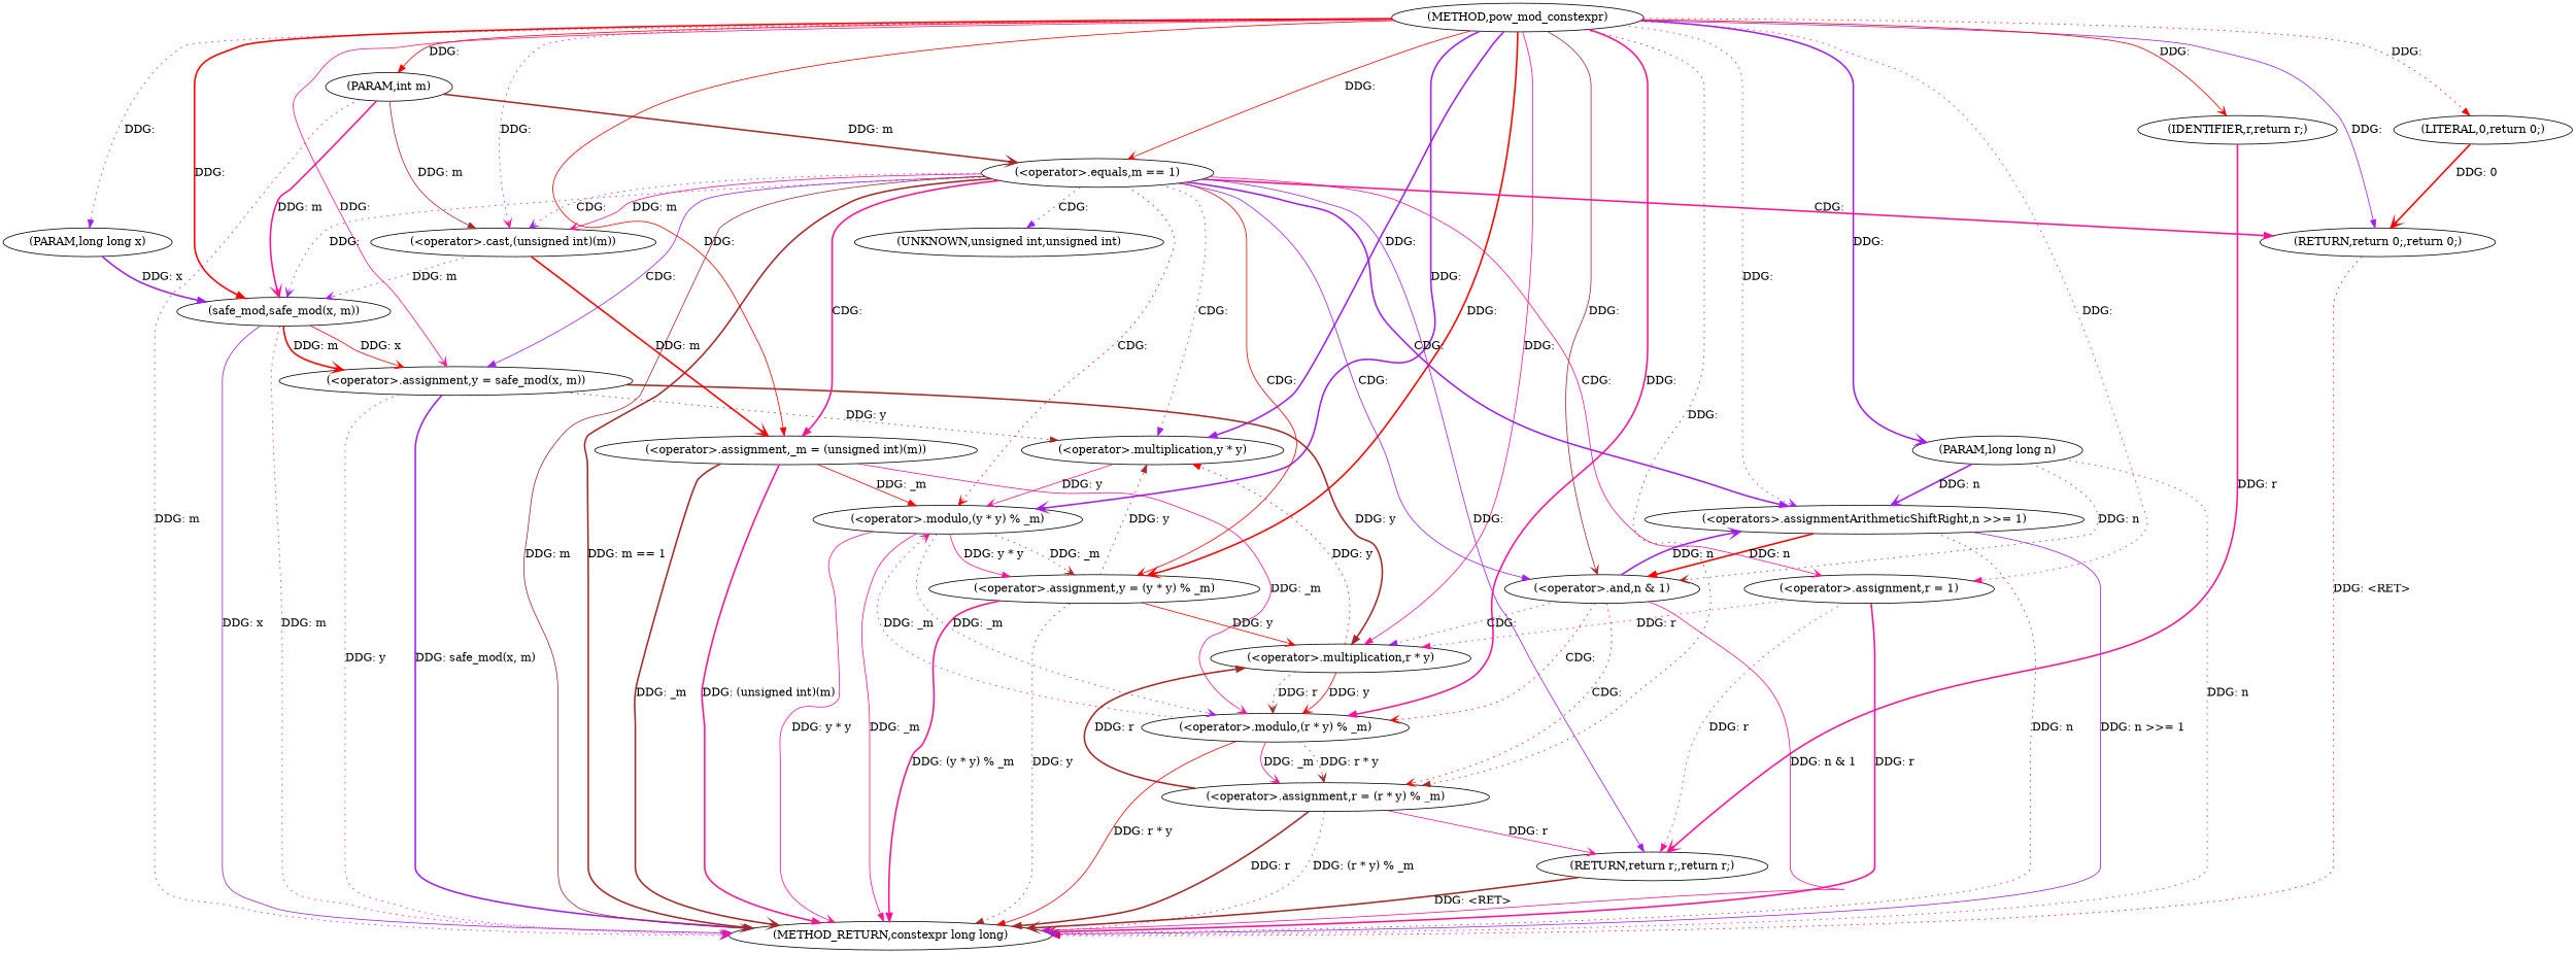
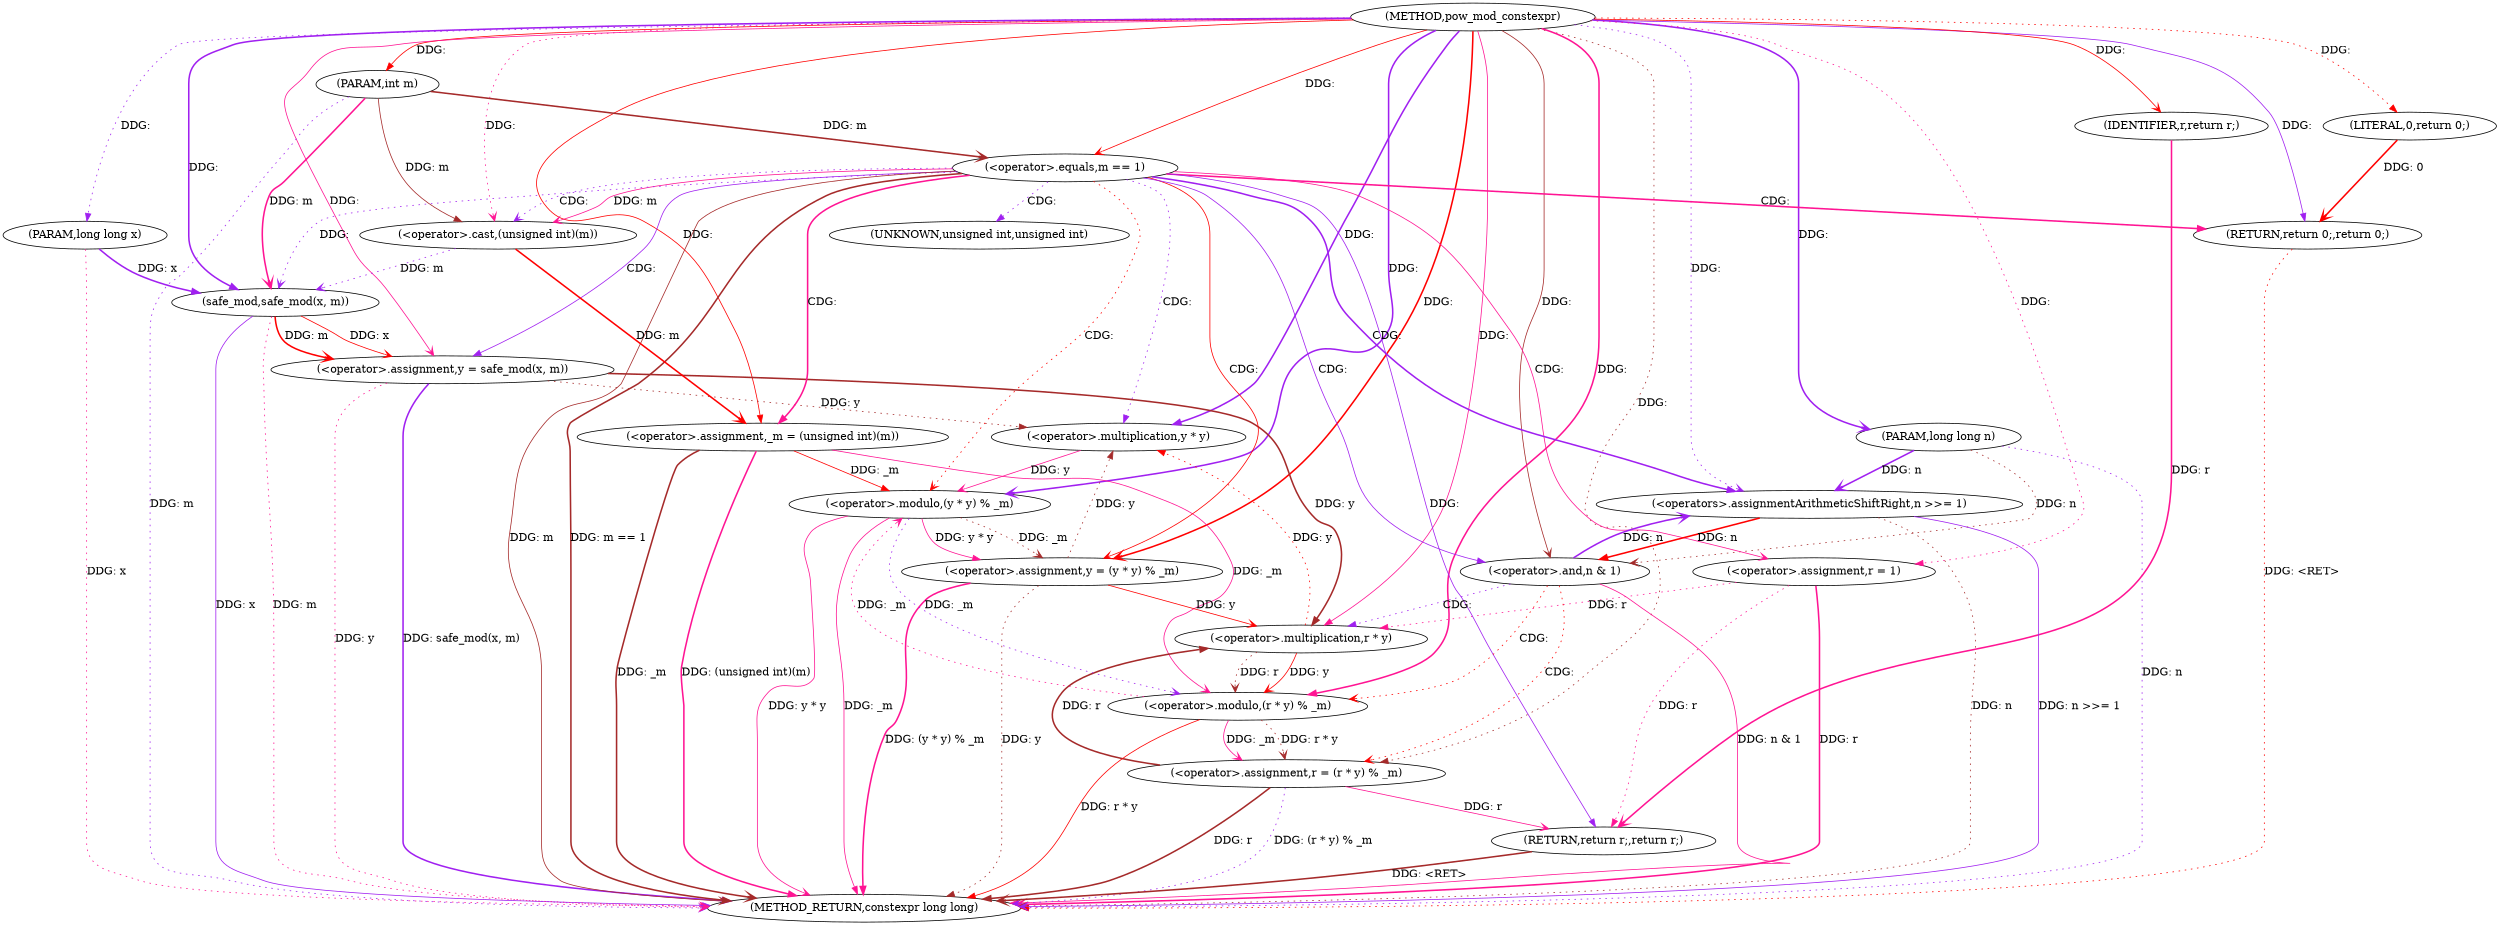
  digraph {
    edge [arrowhead=vee color=deeppink style=dotted]
    n1 [label="(METHOD,pow_mod_constexpr)"]
    n2 [label="(PARAM,long long x)"]
    n3 [label="(PARAM,long long n)"]
    n4 [label="(PARAM,int m)"]
    n5 [label="(<operator>.assignment,_m = (unsigned int)(m))"]
    n6 [label="(<operator>.assignment,r = 1)"]
    n7 [label="(<operator>.assignment,y = safe_mod(x, m))"]
    n8 [label="(<operator>.equals,m == 1)"]
    n9 [label="(RETURN,return 0;,return 0;)"]
    n10 [label="(IDENTIFIER,r,return r;)"]
    n11 [label="(LITERAL,0,return 0;)"]
    n12 [label="(<operator>.cast,(unsigned int)(m))"]
    n13 [label="(safe_mod,safe_mod(x, m))"]
    n14 [label="(<operator>.assignment,y = (y * y) % _m)"]
    n15 [label="(<operators>.assignmentArithmeticShiftRight,n >>= 1)"]
    n16 [label="(<operator>.and,n & 1)"]
    n17 [label="(<operator>.assignment,r = (r * y) % _m)"]
    n18 [label="(<operator>.modulo,(y * y) % _m)"]
    n19 [label="(<operator>.modulo,(r * y) % _m)"]
    n20 [label="(<operator>.multiplication,y * y)"]
    n21 [label="(<operator>.multiplication,r * y)"]
    n22 [label="(METHOD_RETURN,constexpr long long)"]
    n23 [label="(RETURN,return r;,return r;)"]
    n24 [label="(UNKNOWN,unsigned int,unsigned int)"]
    n1 -> n2 [arrowhead=normal color=purple label="DDG: "]
    n1 -> n3 [color=purple label="DDG: " style=bold]
    n1 -> n4 [arrowhead=normal color=red label="DDG: " style=solid]
    n1 -> n5 [arrowhead=normal color=red label="DDG: " style=solid]
    n1 -> n6 [arrowhead=normal label="DDG: "]
    n1 -> n7 [label="DDG: " style=solid]
    n1 -> n8 [color=red label="DDG: " style=solid]
    n1 -> n9 [arrowhead=normal color=purple label="DDG: " style=solid]
    n1 -> n10 [color=red label="DDG: " style=solid]
    n1 -> n11 [arrowhead=normal color=red label="DDG: "]
    n1 -> n12 [label="DDG: "]
-   n1 -> n13 [arrowhead=normal color=red label="DDG: " style=bold]
+   n1 -> n13 [arrowhead=normal color=purple label="DDG: " style=bold]
    n1 -> n14 [color=red label="DDG: " style=bold]
    n1 -> n15 [color=purple label="DDG: "]
    n1 -> n16 [color=brown label="DDG: " style=solid]
    n1 -> n17 [arrowhead=normal color=brown label="DDG: "]
    n1 -> n18 [color=purple label="DDG: " style=bold]
    n1 -> n19 [arrowhead=normal label="DDG: " style=bold]
    n1 -> n20 [arrowhead=normal color=purple label="DDG: " style=bold]
    n1 -> n21 [arrowhead=normal label="DDG: " style=solid]
    n2 -> n13 [arrowhead=normal color=purple label="DDG: x" style=bold]
+   n2 -> n22 [label="DDG: x"]
    n3 -> n15 [color=purple label="DDG: n" style=bold]
    n3 -> n16 [color=brown label="DDG: n"]
    n3 -> n22 [arrowhead=normal color=purple label="DDG: n"]
    n4 -> n8 [color=brown label="DDG: m" style=bold]
    n4 -> n12 [arrowhead=normal color=brown label="DDG: m" style=solid]
    n4 -> n13 [label="DDG: m" style=bold]
    n4 -> n22 [color=purple label="DDG: m"]
    n5 -> n18 [arrowhead=normal color=red label="DDG: _m" style=solid]
    n5 -> n19 [label="DDG: _m" style=solid]
    n5 -> n22 [color=brown label="DDG: _m" style=bold]
    n5 -> n22 [arrowhead=normal label="DDG: (unsigned int)(m)" style=bold]
    n6 -> n21 [arrowhead=normal label="DDG: r"]
    n6 -> n22 [label="DDG: r" style=bold]
    n6 -> n23 [arrowhead=normal label="DDG: r"]
    n7 -> n20 [arrowhead=normal color=brown label="DDG: y"]
    n7 -> n21 [arrowhead=normal color=brown label="DDG: y" style=bold]
    n7 -> n22 [label="DDG: y"]
    n7 -> n22 [arrowhead=normal color=purple label="DDG: safe_mod(x, m)" style=bold]
    n8 -> n5 [arrowhead=normal label="CDG: " style=bold]
    n8 -> n6 [label="CDG: " style=solid]
    n8 -> n7 [arrowhead=normal color=purple label="CDG: " style=solid]
    n8 -> n9 [arrowhead=normal label="CDG: " style=bold]
    n8 -> n12 [label="DDG: m" style=solid]
    n8 -> n12 [color=purple label="CDG: "]
    n8 -> n13 [color=purple label="DDG: "]
    n8 -> n14 [color=red label="CDG: " style=solid]
    n8 -> n15 [arrowhead=normal color=purple label="CDG: " style=bold]
    n8 -> n16 [arrowhead=normal color=purple label="CDG: " style=solid]
    n8 -> n18 [color=red label="CDG: "]
    n8 -> n20 [arrowhead=normal color=purple label="CDG: "]
    n8 -> n22 [color=brown label="DDG: m" style=solid]
    n8 -> n22 [arrowhead=normal color=brown label="DDG: m == 1" style=bold]
    n8 -> n23 [arrowhead=normal color=purple label="DDG: " style=solid]
    n8 -> n24 [arrowhead=normal color=purple label="CDG: "]
    n9 -> n22 [arrowhead=normal color=red label="DDG: <RET>"]
    n10 -> n23 [label="DDG: r" style=bold]
    n11 -> n9 [color=red label="DDG: 0" style=bold]
    n12 -> n5 [color=red label="DDG: m" style=bold]
    n12 -> n13 [color=purple label="DDG: m"]
    n13 -> n7 [color=red label="DDG: m" style=bold]
    n13 -> n7 [color=red label="DDG: x" style=solid]
    n13 -> n22 [arrowhead=normal color=purple label="DDG: x" style=solid]
    n13 -> n22 [label="DDG: m"]
    n14 -> n20 [arrowhead=normal color=brown label="DDG: y"]
    n14 -> n21 [color=red label="DDG: y" style=solid]
    n14 -> n22 [arrowhead=normal color=brown label="DDG: y"]
    n14 -> n22 [arrowhead=normal label="DDG: (y * y) % _m" style=bold]
    n15 -> n16 [arrowhead=normal color=red label="DDG: n" style=bold]
    n15 -> n22 [color=brown label="DDG: n"]
    n15 -> n22 [color=purple label="DDG: n >>= 1" style=solid]
    n16 -> n15 [color=purple label="DDG: n" style=bold]
    n16 -> n17 [color=red label="CDG: "]
    n16 -> n19 [color=red label="CDG: "]
    n16 -> n21 [arrowhead=normal color=purple label="CDG: "]
    n16 -> n22 [arrowhead=normal label="DDG: n & 1" style=solid]
    n17 -> n21 [arrowhead=normal color=brown label="DDG: r" style=bold]
    n17 -> n22 [arrowhead=normal color=brown label="DDG: r" style=bold]
    n17 -> n22 [color=purple label="DDG: (r * y) % _m"]
    n17 -> n23 [label="DDG: r" style=solid]
    n18 -> n14 [color=brown label="DDG: _m"]
    n18 -> n14 [arrowhead=normal label="DDG: y * y" style=solid]
    n18 -> n19 [color=purple label="DDG: _m"]
    n18 -> n22 [label="DDG: y * y" style=solid]
    n18 -> n22 [arrowhead=normal label="DDG: _m" style=solid]
    n19 -> n17 [label="DDG: _m" style=solid]
    n19 -> n17 [color=brown label="DDG: r * y"]
    n19 -> n18 [label="DDG: _m"]
    n19 -> n22 [arrowhead=normal color=red label="DDG: r * y" style=solid]
    n20 -> n18 [label="DDG: y" style=solid]
    n21 -> n19 [color=red label="DDG: y" style=solid]
    n21 -> n19 [color=brown label="DDG: r"]
    n21 -> n20 [arrowhead=normal color=red label="DDG: y"]
    n23 -> n22 [color=brown label="DDG: <RET>" style=bold]
  }
